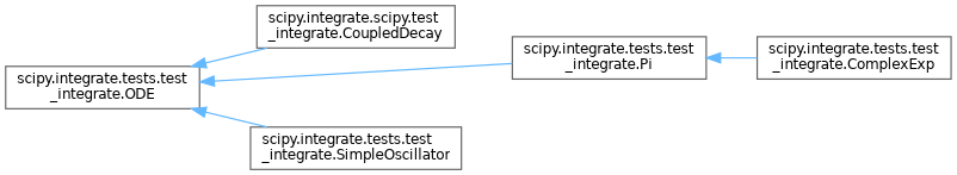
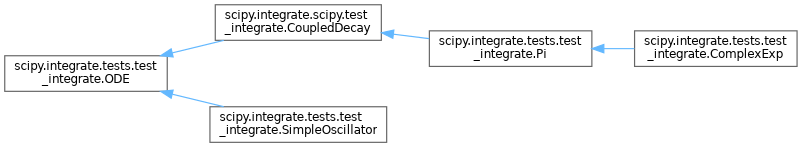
  digraph {
    rankdir=LR
    node [color=grey40 fillcolor=white fontname=Helvetica fontsize=10 shape=box style=filled]
    edge [color=steelblue1 dir=back fontname=Helvetica fontsize=10 labelfontname=Helvetica labelfontsize=10 style=solid]
    n1 [height=0.2 label="scipy.integrate.tests.test\l_integrate.ODE" width=0.4]
    n2 [height=0.2 label="scipy.integrate.scipy.test\l_integrate.CoupledDecay" width=0.4]
    n3 [height=0.2 label="scipy.integrate.tests.test\l_integrate.Pi" width=0.4]
    n4 [height=0.2 label="scipy.integrate.tests.test\l_integrate.SimpleOscillator" width=0.4]
    n5 [height=0.2 label="scipy.integrate.tests.test\l_integrate.ComplexExp" width=0.4]
    n1 -> n2
-   n1 -> n3
+   n2 -> n3
    n1 -> n4
    n3 -> n5
  }
